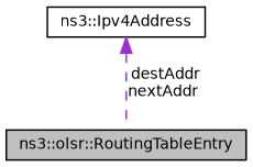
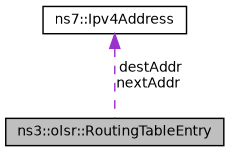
  digraph {
    node [color=black fontname=Helvetica fontsize=10 shape=record style=filled]
    n1 [fillcolor=grey75 fontcolor=black height=0.2 label="ns3::olsr::RoutingTableEntry" width=0.4]
-   n2 [fillcolor=white height=0.2 label="ns3::Ipv4Address" width=0.4]
+   n2 [fillcolor=white height=0.2 label="ns7::Ipv4Address" width=0.4]
    n2 -> n1 [color=darkorchid3 dir=back fontname=Helvetica fontsize=10 label=" destAddr\nnextAddr" labelfontname=Helvetica labelfontsize=10 style=dashed]
  }
